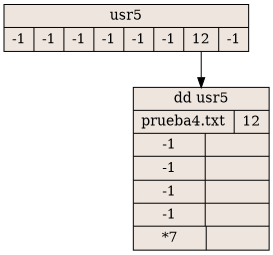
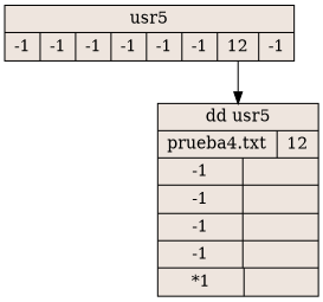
  digraph {
    rankdir=TB
    node [fillcolor=seashell2 shape=record style=filled]
    n1 [label="{usr5|{<f0> -1|<f1>-1|<f2> -1|<f3> -1|<f4> -1|<f5>-1|<f6>12|<f7> -1}}"]
-   n2 [label="{ dd usr5|{<f0> prueba4.txt| <f1> 12} |{-1 | } |{-1 | } |{-1 | } |{-1 | } |{*7 | <f10>  }}"]
+   n2 [label="{ dd usr5|{<f0> prueba4.txt| <f1> 12} |{-1 | } |{-1 | } |{-1 | } |{-1 | } |{*1 | <f10>  }}"]
    n1 -> n2 [tailport=f6]
  }
